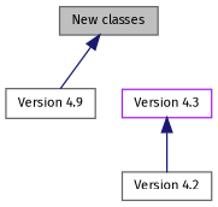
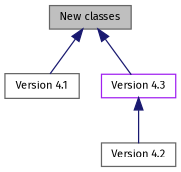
  digraph {
    fontname="Fira Sans"
    rankdir=TB
    node [color=gray40 fontname="Fira Sans" fontsize=9 shape=record]
    edge [color=midnightblue dir=back fontname="Fira Sans" fontsize=9 labelfontname=Arial labelfontsize=9 shape=plaintext style=solid]
-   n1 [height=0.2 label="Version 4.9" width=0.4]
+   n1 [height=0.2 label="Version 4.1" width=0.4]
    n2 [height=0.2 label="Version 4.2" width=0.4]
    n3 [color=purple height=0.2 label="Version 4.3" width=0.4]
    n4 [fillcolor=grey75 fontcolor=black height=0.2 label="New classes" style=filled width=0.4]
    n3 -> n2
    n4 -> n1
+   n4 -> n3
  }
